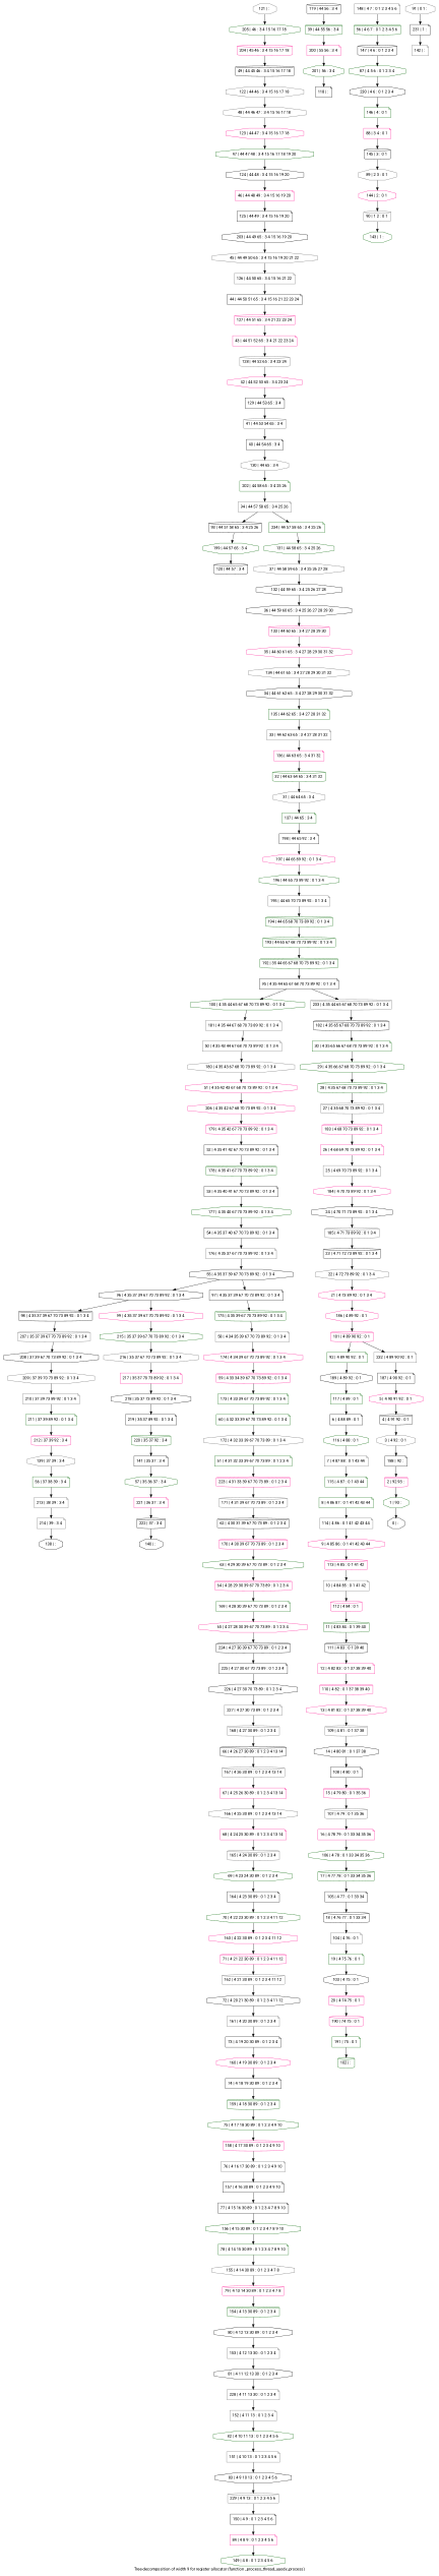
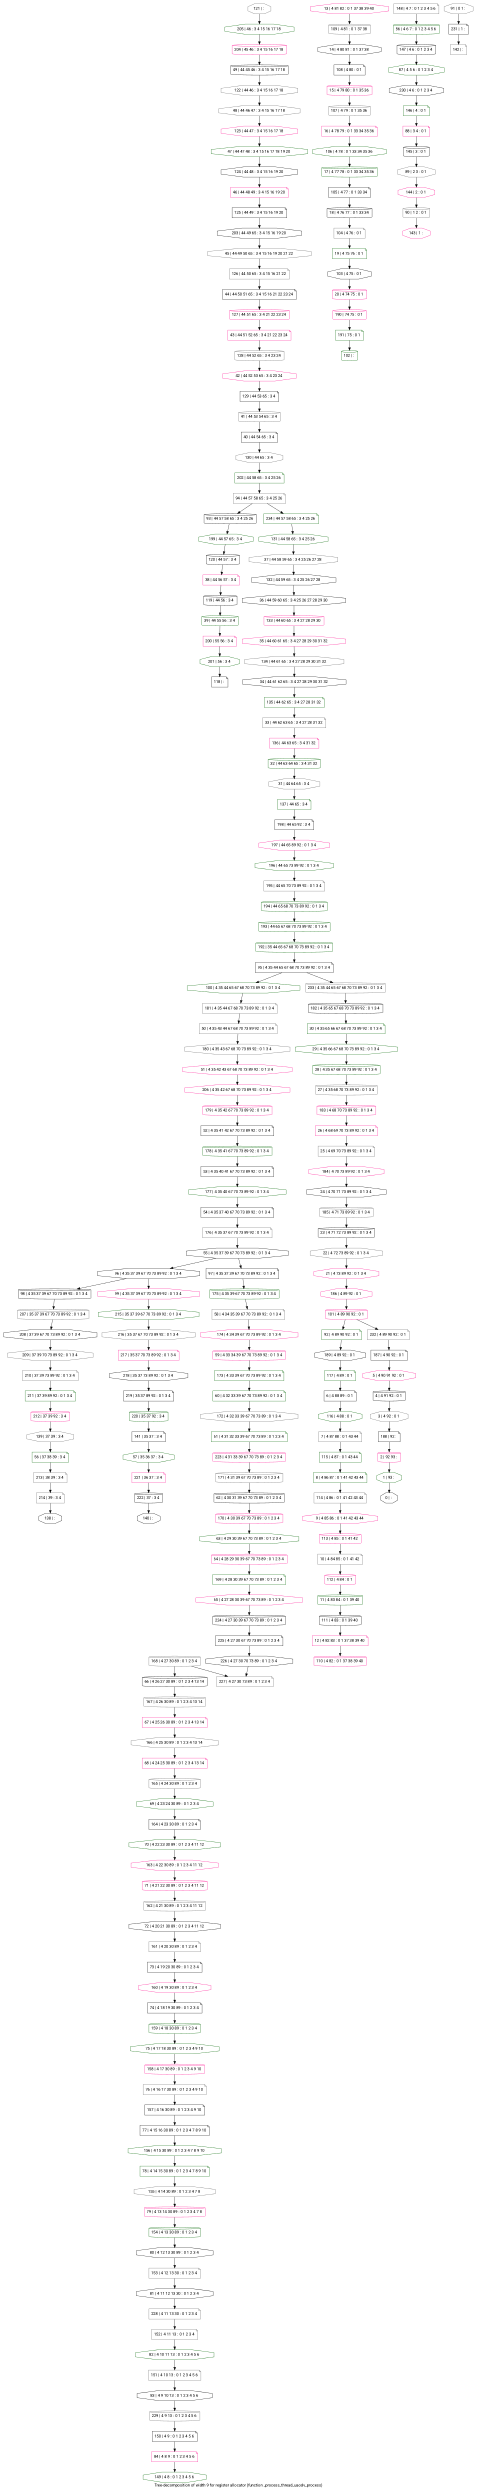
  digraph {
    fontname=Roboto
    label="Tree-decomposition of width 9 for register allocator (function _process_thread_uaodv_process)"
    node [color=black fontname=Roboto shape=note]
    edge [fontname=Roboto]
    n1 [label="0 | : " shape=octagon]
    n2 [color=darkgreen label="1 | 93 : " shape=octagon]
    n3 [color=deeppink label="2 | 92 93 : " shape=cylinder]
    n4 [color=gray40 label="3 | 4 92 : 0 1 " shape=octagon]
    n5 [label="188 | 92 : "]
    n6 [label="4 | 4 91 92 : 0 1 " shape=cylinder]
    n7 [color=deeppink label="5 | 4 90 91 92 : 0 1 " shape=octagon]
    n8 [label="6 | 4 88 89 : 0 1 "]
    n9 [color=darkgreen label="116 | 4 88 : 0 1 " shape=octagon]
    n10 [color=gray40 label="7 | 4 87 88 : 0 1 43 44 "]
    n11 [color=darkgreen label="115 | 4 87 : 0 1 43 44 "]
    n12 [color=darkgreen label="8 | 4 86 87 : 0 1 41 42 43 44 "]
    n13 [color=gray40 label="114 | 4 86 : 0 1 41 42 43 44 "]
    n14 [color=deeppink label="9 | 4 85 86 : 0 1 41 42 43 44 " shape=octagon]
    n15 [color=deeppink label="113 | 4 85 : 0 1 41 42 " shape=cylinder]
    n16 [color=gray40 label="10 | 4 84 85 : 0 1 41 42 "]
    n17 [color=deeppink label="112 | 4 84 : 0 1 " shape=cylinder]
    n18 [color=darkgreen label="11 | 4 83 84 : 0 1 39 40 " shape=cylinder]
    n19 [label="111 | 4 83 : 0 1 39 40 " shape=cylinder]
    n20 [color=deeppink label="12 | 4 82 83 : 0 1 37 38 39 40 "]
    n21 [color=deeppink label="110 | 4 82 : 0 1 37 38 39 40 " shape=cylinder]
    n22 [color=deeppink label="13 | 4 81 82 : 0 1 37 38 39 40 " shape=octagon]
    n23 [color=gray40 label="109 | 4 81 : 0 1 37 38 " shape=cylinder]
    n24 [label="14 | 4 80 81 : 0 1 37 38 " shape=octagon]
    n25 [label="108 | 4 80 : 0 1 "]
    n26 [color=deeppink label="15 | 4 79 80 : 0 1 35 36 " shape=cylinder]
    n27 [color=gray40 label="107 | 4 79 : 0 1 35 36 " shape=cylinder]
    n28 [color=deeppink label="16 | 4 78 79 : 0 1 33 34 35 36 "]
    n29 [color=darkgreen label="106 | 4 78 : 0 1 33 34 35 36 " shape=octagon]
    n30 [color=darkgreen label="17 | 4 77 78 : 0 1 33 34 35 36 " shape=cylinder]
    n31 [label="105 | 4 77 : 0 1 33 34 "]
    n32 [label="18 | 4 76 77 : 0 1 33 34 " shape=cylinder]
    n33 [color=gray40 label="104 | 4 76 : 0 1 "]
    n34 [color=darkgreen label="19 | 4 75 76 : 0 1 "]
    n35 [label="103 | 4 75 : 0 1 " shape=octagon]
    n36 [color=deeppink label="20 | 4 74 75 : 0 1 " shape=cylinder]
    n37 [color=deeppink label="190 | 74 75 : 0 1 " shape=cylinder]
    n38 [color=darkgreen label="191 | 75 : 0 1 "]
    n39 [color=deeppink label="21 | 4 73 89 92 : 0 1 3 4 " shape=octagon]
    n40 [color=deeppink label="186 | 4 89 92 : 0 1 " shape=octagon]
    n41 [color=deeppink label="101 | 4 89 90 92 : 0 1 " shape=cylinder]
    n42 [color=gray40 label="22 | 4 72 73 89 92 : 0 1 3 4 " shape=octagon]
    n43 [label="23 | 4 71 72 73 89 92 : 0 1 3 4 " shape=cylinder]
    n44 [label="24 | 4 70 71 73 89 92 : 0 1 3 4 " shape=octagon]
    n45 [color=gray40 label="185 | 4 71 73 89 92 : 0 1 3 4 " shape=cylinder]
    n46 [color=gray40 label="25 | 4 69 70 73 89 92 : 0 1 3 4 "]
    n47 [color=deeppink label="184 | 4 70 73 89 92 : 0 1 3 4 " shape=octagon]
    n48 [color=deeppink label="26 | 4 68 69 70 73 89 92 : 0 1 3 4 "]
    n49 [color=gray40 label="27 | 4 35 68 70 73 89 92 : 0 1 3 4 " shape=cylinder]
    n50 [color=deeppink label="183 | 4 68 70 73 89 92 : 0 1 3 4 " shape=cylinder]
    n51 [color=darkgreen label="28 | 4 35 67 68 70 73 89 92 : 0 1 3 4 " shape=cylinder]
    n52 [color=darkgreen label="29 | 4 35 66 67 68 70 73 89 92 : 0 1 3 4 " shape=octagon]
    n53 [color=darkgreen label="30 | 4 35 65 66 67 68 70 73 89 92 : 0 1 3 4 "]
    n54 [color=gray40 label="31 | 44 64 65 : 3 4 " shape=octagon]
    n55 [color=darkgreen label="137 | 44 65 : 3 4 "]
    n56 [label="198 | 44 65 92 : 3 4 "]
    n57 [color=darkgreen label="32 | 44 63 64 65 : 3 4 31 32 " shape=cylinder]
    n58 [color=gray40 label="33 | 44 62 63 65 : 3 4 27 28 31 32 "]
    n59 [color=deeppink label="136 | 44 63 65 : 3 4 31 32 "]
    n60 [label="34 | 44 61 62 65 : 3 4 27 28 29 30 31 32 " shape=octagon]
    n61 [color=darkgreen label="135 | 44 62 65 : 3 4 27 28 31 32 "]
    n62 [color=deeppink label="35 | 44 60 61 65 : 3 4 27 28 29 30 31 32 " shape=octagon]
    n63 [color=gray40 label="134 | 44 61 65 : 3 4 27 28 29 30 31 32 " shape=octagon]
    n64 [label="36 | 44 59 60 65 : 3 4 25 26 27 28 29 30 " shape=octagon]
    n65 [color=deeppink label="133 | 44 60 65 : 3 4 27 28 29 30 " shape=cylinder]
    n66 [color=gray40 label="37 | 44 58 59 65 : 3 4 25 26 27 28 " shape=octagon]
    n67 [label="132 | 44 59 65 : 3 4 25 26 27 28 " shape=octagon]
+   n68 [color=deeppink label="38 | 44 56 57 : 3 4 "]
    n69 [label="119 | 44 56 : 3 4 " shape=cylinder]
    n70 [color=darkgreen label="39 | 44 55 56 : 3 4 " shape=cylinder]
    n71 [color=deeppink label="200 | 55 56 : 3 4 "]
    n72 [color=darkgreen label="201 | 56 : 3 4 " shape=octagon]
    n73 [label="40 | 44 54 65 : 3 4 "]
    n74 [color=gray40 label="130 | 44 65 : 3 4 " shape=octagon]
    n75 [color=darkgreen label="202 | 44 58 65 : 3 4 25 26 "]
    n76 [color=gray40 label="41 | 44 53 54 65 : 3 4 " shape=cylinder]
    n77 [color=deeppink label="42 | 44 52 53 65 : 3 4 23 24 " shape=octagon]
    n78 [label="129 | 44 53 65 : 3 4 "]
    n79 [color=deeppink label="43 | 44 51 52 65 : 3 4 21 22 23 24 "]
    n80 [color=gray40 label="128 | 44 52 65 : 3 4 23 24 " shape=cylinder]
    n81 [label="44 | 44 50 51 65 : 3 4 15 16 21 22 23 24 "]
    n82 [color=deeppink label="127 | 44 51 65 : 3 4 21 22 23 24 " shape=cylinder]
    n83 [color=gray40 label="45 | 44 49 50 65 : 3 4 15 16 19 20 21 22 " shape=octagon]
    n84 [color=gray40 label="126 | 44 50 65 : 3 4 15 16 21 22 "]
    n85 [color=deeppink label="46 | 44 48 49 : 3 4 15 16 19 20 "]
    n86 [label="125 | 44 49 : 3 4 15 16 19 20 "]
    n87 [label="203 | 44 49 65 : 3 4 15 16 19 20 " shape=octagon]
    n88 [color=darkgreen label="47 | 44 47 48 : 3 4 15 16 17 18 19 20 " shape=octagon]
    n89 [label="124 | 44 48 : 3 4 15 16 19 20 " shape=octagon]
    n90 [color=gray40 label="48 | 44 46 47 : 3 4 15 16 17 18 " shape=octagon]
    n91 [color=deeppink label="123 | 44 47 : 3 4 15 16 17 18 " shape=octagon]
    n92 [label="49 | 44 45 46 : 3 4 15 16 17 18 " shape=cylinder]
    n93 [color=gray40 label="122 | 44 46 : 3 4 15 16 17 18 " shape=octagon]
    n94 [color=gray40 label="50 | 4 35 43 44 67 68 70 73 89 92 : 0 1 3 4 "]
    n95 [color=gray40 label="180 | 4 35 43 67 68 70 73 89 92 : 0 1 3 4 " shape=octagon]
    n96 [color=deeppink label="51 | 4 35 42 43 67 68 70 73 89 92 : 0 1 3 4 " shape=octagon]
    n97 [color=deeppink label="206 | 4 35 42 67 68 70 73 89 92 : 0 1 3 4 " shape=octagon]
    n98 [color=deeppink label="179 | 4 35 42 67 70 73 89 92 : 0 1 3 4 " shape=cylinder]
    n99 [label="52 | 4 35 41 42 67 70 73 89 92 : 0 1 3 4 "]
    n100 [color=darkgreen label="178 | 4 35 41 67 70 73 89 92 : 0 1 3 4 " shape=cylinder]
    n101 [label="53 | 4 35 40 41 67 70 73 89 92 : 0 1 3 4 "]
    n102 [color=darkgreen label="177 | 4 35 40 67 70 73 89 92 : 0 1 3 4 " shape=octagon]
    n103 [label="54 | 4 35 37 40 67 70 73 89 92 : 0 1 3 4 "]
    n104 [color=gray40 label="176 | 4 35 37 67 70 73 89 92 : 0 1 3 4 "]
    n105 [label="55 | 4 35 37 39 67 70 73 89 92 : 0 1 3 4 " shape=octagon]
    n106 [label="96 | 4 35 37 39 67 70 73 89 92 : 0 1 3 4 " shape=octagon]
    n107 [label="97 | 4 35 37 39 67 70 73 89 92 : 0 1 3 4 "]
    n108 [label="98 | 4 35 37 39 67 70 73 89 92 : 0 1 3 4 " shape=cylinder]
    n109 [color=deeppink label="99 | 4 35 37 39 67 70 73 89 92 : 0 1 3 4 " shape=octagon]
    n110 [color=darkgreen label="175 | 4 35 39 67 70 73 89 92 : 0 1 3 4 " shape=cylinder]
    n111 [color=darkgreen label="56 | 37 38 39 : 3 4 "]
    n112 [color=gray40 label="213 | 38 39 : 3 4 "]
    n113 [color=gray40 label="214 | 39 : 3 4 "]
    n114 [color=darkgreen label="57 | 35 36 37 : 3 4 " shape=octagon]
    n115 [color=deeppink label="221 | 36 37 : 3 4 "]
    n116 [label="222 | 37 : 3 4 " shape=cylinder]
    n117 [color=gray40 label="58 | 4 34 35 39 67 70 73 89 92 : 0 1 3 4 "]
    n118 [color=deeppink label="174 | 4 34 39 67 70 73 89 92 : 0 1 3 4 " shape=octagon]
    n119 [color=deeppink label="59 | 4 33 34 39 67 70 73 89 92 : 0 1 3 4 " shape=cylinder]
    n120 [color=darkgreen label="173 | 4 33 39 67 70 73 89 92 : 0 1 3 4 "]
    n121 [color=darkgreen label="60 | 4 32 33 39 67 70 73 89 92 : 0 1 3 4 "]
    n122 [color=gray40 label="172 | 4 32 33 39 67 70 73 89 : 0 1 3 4 " shape=octagon]
    n123 [color=darkgreen label="61 | 4 31 32 33 39 67 70 73 89 : 0 1 2 3 4 "]
    n124 [color=deeppink label="223 | 4 31 33 39 67 70 73 89 : 0 1 2 3 4 " shape=cylinder]
    n125 [color=gray40 label="171 | 4 31 39 67 70 73 89 : 0 1 2 3 4 " shape=cylinder]
    n126 [label="62 | 4 30 31 39 67 70 73 89 : 0 1 2 3 4 " shape=cylinder]
    n127 [color=deeppink label="170 | 4 30 39 67 70 73 89 : 0 1 2 3 4 " shape=cylinder]
    n128 [color=darkgreen label="63 | 4 29 30 39 67 70 73 89 : 0 1 2 3 4 " shape=octagon]
    n129 [color=deeppink label="64 | 4 28 29 30 39 67 70 73 89 : 0 1 2 3 4 " shape=cylinder]
    n130 [color=darkgreen label="169 | 4 28 30 39 67 70 73 89 : 0 1 2 3 4 "]
    n131 [color=deeppink label="65 | 4 27 28 30 39 67 70 73 89 : 0 1 2 3 4 " shape=octagon]
    n132 [label="224 | 4 27 30 39 67 70 73 89 : 0 1 2 3 4 " shape=cylinder]
    n133 [label="225 | 4 27 30 67 70 73 89 : 0 1 2 3 4 "]
    n134 [label="66 | 4 26 27 30 89 : 0 1 2 3 4 13 14 " shape=cylinder]
    n135 [color=gray40 label="167 | 4 26 30 89 : 0 1 2 3 4 13 14 " shape=cylinder]
    n136 [color=deeppink label="67 | 4 25 26 30 89 : 0 1 2 3 4 13 14 "]
    n137 [color=gray40 label="166 | 4 25 30 89 : 0 1 2 3 4 13 14 " shape=octagon]
    n138 [color=deeppink label="68 | 4 24 25 30 89 : 0 1 2 3 4 13 14 "]
    n139 [color=gray40 label="165 | 4 24 30 89 : 0 1 2 3 4 " shape=cylinder]
    n140 [color=darkgreen label="69 | 4 23 24 30 89 : 0 1 2 3 4 " shape=octagon]
    n141 [label="164 | 4 23 30 89 : 0 1 2 3 4 "]
    n142 [color=darkgreen label="70 | 4 22 23 30 89 : 0 1 2 3 4 11 12 " shape=octagon]
    n143 [color=deeppink label="163 | 4 22 30 89 : 0 1 2 3 4 11 12 " shape=octagon]
    n144 [color=deeppink label="71 | 4 21 22 30 89 : 0 1 2 3 4 11 12 " shape=cylinder]
    n145 [color=gray40 label="162 | 4 21 30 89 : 0 1 2 3 4 11 12 " shape=cylinder]
    n146 [label="72 | 4 20 21 30 89 : 0 1 2 3 4 11 12 " shape=octagon]
    n147 [color=gray40 label="161 | 4 20 30 89 : 0 1 2 3 4 "]
    n148 [label="73 | 4 19 20 30 89 : 0 1 2 3 4 "]
    n149 [color=deeppink label="160 | 4 19 30 89 : 0 1 2 3 4 " shape=octagon]
    n150 [label="74 | 4 18 19 30 89 : 0 1 2 3 4 "]
    n151 [color=darkgreen label="159 | 4 18 30 89 : 0 1 2 3 4 " shape=cylinder]
    n152 [color=darkgreen label="75 | 4 17 18 30 89 : 0 1 2 3 4 9 10 " shape=octagon]
    n153 [color=deeppink label="158 | 4 17 30 89 : 0 1 2 3 4 9 10 " shape=cylinder]
    n154 [color=gray40 label="76 | 4 16 17 30 89 : 0 1 2 3 4 9 10 "]
    n155 [label="157 | 4 16 30 89 : 0 1 2 3 4 9 10 "]
    n156 [label="77 | 4 15 16 30 89 : 0 1 2 3 4 7 8 9 10 "]
    n157 [color=darkgreen label="156 | 4 15 30 89 : 0 1 2 3 4 7 8 9 10 " shape=octagon]
    n158 [color=darkgreen label="78 | 4 14 15 30 89 : 0 1 2 3 4 7 8 9 10 "]
    n159 [color=gray40 label="155 | 4 14 30 89 : 0 1 2 3 4 7 8 " shape=octagon]
    n160 [color=deeppink label="79 | 4 13 14 30 89 : 0 1 2 3 4 7 8 " shape=cylinder]
    n161 [color=darkgreen label="154 | 4 13 30 89 : 0 1 2 3 4 " shape=cylinder]
    n162 [label="80 | 4 12 13 30 89 : 0 1 2 3 4 " shape=octagon]
    n163 [color=gray40 label="153 | 4 12 13 30 : 0 1 2 3 4 "]
    n164 [label="81 | 4 11 12 13 30 : 0 1 2 3 4 " shape=octagon]
    n165 [color=gray40 label="228 | 4 11 13 30 : 0 1 2 3 4 "]
    n166 [color=gray40 label="152 | 4 11 13 : 0 1 2 3 4 "]
    n167 [color=darkgreen label="82 | 4 10 11 13 : 0 1 2 3 4 5 6 " shape=octagon]
    n168 [color=gray40 label="151 | 4 10 13 : 0 1 2 3 4 5 6 "]
    n169 [label="83 | 4 9 10 13 : 0 1 2 3 4 5 6 " shape=octagon]
    n170 [color=gray40 label="229 | 4 9 13 : 0 1 2 3 4 5 6 " shape=cylinder]
    n171 [label="150 | 4 9 : 0 1 2 3 4 5 6 "]
    n172 [color=deeppink label="84 | 4 8 9 : 0 1 2 3 4 5 6 "]
    n173 [color=darkgreen label="149 | 4 8 : 0 1 2 3 4 5 6 " shape=octagon]
    n174 [color=gray40 label="148 | 4 7 : 0 1 2 3 4 5 6 "]
    n175 [color=darkgreen label="86 | 4 6 7 : 0 1 2 3 4 5 6 " shape=cylinder]
    n176 [label="147 | 4 6 : 0 1 2 3 4 " shape=cylinder]
    n177 [color=darkgreen label="87 | 4 5 6 : 0 1 2 3 4 " shape=octagon]
    n178 [label="230 | 4 6 : 0 1 2 3 4 " shape=octagon]
    n179 [color=darkgreen label="146 | 4 : 0 1 "]
    n180 [color=deeppink label="88 | 3 4 : 0 1 "]
    n181 [label="145 | 3 : 0 1 " shape=cylinder]
    n182 [color=gray40 label="89 | 2 3 : 0 1 " shape=octagon]
    n183 [color=deeppink label="144 | 2 : 0 1 " shape=octagon]
    n184 [color=gray40 label="90 | 1 2 : 0 1 " shape=cylinder]
-   n185 [color=darkgreen label="143 | 1 : " shape=octagon]
+   n185 [color=deeppink label="143 | 1 : " shape=octagon]
    n186 [color=gray40 label="91 | 0 1 : " shape=octagon]
    n187 [label="231 | 1 : "]
    n188 [color=gray40 label="142 | : "]
    n189 [color=darkgreen label="92 | 4 89 90 92 : 0 1 "]
    n190 [label="189 | 4 89 92 : 0 1 " shape=octagon]
    n191 [color=darkgreen label="117 | 4 89 : 0 1 "]
    n192 [label="93 | 44 57 58 65 : 3 4 25 26 " shape=cylinder]
    n193 [color=darkgreen label="199 | 44 57 65 : 3 4 " shape=octagon]
    n194 [label="120 | 44 57 : 3 4 " shape=cylinder]
    n195 [color=gray40 label="94 | 44 57 58 65 : 3 4 25 26 "]
    n196 [color=darkgreen label="234 | 44 57 58 65 : 3 4 25 26 "]
    n197 [color=darkgreen label="131 | 44 58 65 : 3 4 25 26 " shape=octagon]
    n198 [label="95 | 4 35 44 65 67 68 70 73 89 92 : 0 1 3 4 "]
    n199 [color=darkgreen label="100 | 4 35 44 65 67 68 70 73 89 92 : 0 1 3 4 " shape=octagon]
    n200 [color=gray40 label="233 | 4 35 44 65 67 68 70 73 89 92 : 0 1 3 4 " shape=cylinder]
    n201 [color=gray40 label="181 | 4 35 44 67 68 70 73 89 92 : 0 1 3 4 "]
    n202 [label="182 | 4 35 65 67 68 70 73 89 92 : 0 1 3 4 " shape=cylinder]
    n203 [color=gray40 label="207 | 35 37 39 67 70 73 89 92 : 0 1 3 4 " shape=cylinder]
    n204 [color=darkgreen label="215 | 35 37 39 67 70 73 89 92 : 0 1 3 4 " shape=octagon]
    n205 [label="208 | 37 39 67 70 73 89 92 : 0 1 3 4 " shape=octagon]
    n206 [color=gray40 label="216 | 35 37 67 70 73 89 92 : 0 1 3 4 " shape=octagon]
    n207 [color=gray40 label="232 | 4 89 90 92 : 0 1 "]
    n208 [label="187 | 4 90 92 : 0 1 "]
    n209 [color=darkgreen label="102 | : " shape=cylinder]
    n210 [label="118 | : "]
    n211 [color=gray40 label="121 | : " shape=octagon]
    n212 [color=darkgreen label="205 | 46 : 3 4 15 16 17 18 " shape=octagon]
    n213 [color=deeppink label="204 | 45 46 : 3 4 15 16 17 18 " shape=cylinder]
    n214 [color=deeppink label="197 | 44 65 89 92 : 0 1 3 4 " shape=octagon]
    n215 [label="138 | : " shape=octagon]
    n216 [color=gray40 label="139 | 37 39 : 3 4 " shape=octagon]
    n217 [label="140 | : " shape=octagon]
    n218 [label="141 | 35 37 : 3 4 "]
    n219 [color=gray40 label="168 | 4 27 30 89 : 0 1 2 3 4 " shape=cylinder]
    n220 [color=darkgreen label="192 | 35 44 65 67 68 70 73 89 92 : 0 1 3 4 " shape=cylinder]
    n221 [color=darkgreen label="193 | 44 65 67 68 70 73 89 92 : 0 1 3 4 " shape=cylinder]
    n222 [color=darkgreen label="194 | 44 65 68 70 73 89 92 : 0 1 3 4 " shape=cylinder]
    n223 [color=gray40 label="195 | 44 65 70 73 89 92 : 0 1 3 4 "]
    n224 [color=darkgreen label="196 | 44 65 73 89 92 : 0 1 3 4 " shape=octagon]
    n225 [color=gray40 label="209 | 37 39 70 73 89 92 : 0 1 3 4 " shape=octagon]
    n226 [color=gray40 label="210 | 37 39 73 89 92 : 0 1 3 4 "]
    n227 [color=darkgreen label="211 | 37 39 89 92 : 0 1 3 4 "]
    n228 [color=deeppink label="212 | 37 39 92 : 3 4 " shape=cylinder]
    n229 [color=deeppink label="217 | 35 37 70 73 89 92 : 0 1 3 4 "]
    n230 [label="218 | 35 37 73 89 92 : 0 1 3 4 " shape=octagon]
    n231 [label="219 | 35 37 89 92 : 0 1 3 4 "]
    n232 [color=darkgreen label="220 | 35 37 92 : 3 4 " shape=cylinder]
    n233 [label="226 | 4 27 30 70 73 89 : 0 1 2 3 4 " shape=octagon]
    n234 [color=gray40 label="227 | 4 27 30 73 89 : 0 1 2 3 4 "]
    n2 -> n1
    n3 -> n2
    n4 -> n5
    n5 -> n3
    n6 -> n4
    n7 -> n6
    n8 -> n9
    n9 -> n10
    n10 -> n11
    n11 -> n12
    n12 -> n13
    n13 -> n14
    n14 -> n15
    n15 -> n16
    n16 -> n17
    n17 -> n18
    n18 -> n19
    n19 -> n20
    n20 -> n21
-   n21 -> n22
    n22 -> n23
    n23 -> n24
    n24 -> n25
    n25 -> n26
    n26 -> n27
    n27 -> n28
    n28 -> n29
    n29 -> n30
    n30 -> n31
    n31 -> n32
    n32 -> n33
    n33 -> n34
    n34 -> n35
    n35 -> n36
    n36 -> n37
    n37 -> n38
    n38 -> n209
    n39 -> n40
    n40 -> n41
    n41 -> n189
    n41 -> n207
    n42 -> n39
    n43 -> n42
    n44 -> n45
    n45 -> n43
    n46 -> n47
    n47 -> n44
    n48 -> n46
    n49 -> n50
    n50 -> n48
    n51 -> n49
    n52 -> n51
    n53 -> n52
    n54 -> n55
    n55 -> n56
    n56 -> n214
    n57 -> n54
    n58 -> n59
    n59 -> n57
    n60 -> n61
    n61 -> n58
    n62 -> n63
    n63 -> n60
    n64 -> n65
    n65 -> n62
    n66 -> n67
    n67 -> n64
+   n68 -> n69
    n69 -> n70
    n70 -> n71
    n71 -> n72
    n72 -> n210
    n73 -> n74
    n74 -> n75
    n75 -> n195
    n76 -> n73
    n77 -> n78
    n78 -> n76
    n79 -> n80
    n80 -> n77
    n81 -> n82
    n82 -> n79
    n83 -> n84
    n84 -> n81
    n85 -> n86
    n86 -> n87
    n87 -> n83
    n88 -> n89
    n89 -> n85
    n90 -> n91
    n91 -> n88
    n92 -> n93
    n93 -> n90
    n94 -> n95
    n95 -> n96
    n96 -> n97
    n97 -> n98
    n98 -> n99
    n99 -> n100
    n100 -> n101
    n101 -> n102
    n102 -> n103
    n103 -> n104
    n104 -> n105
    n105 -> n106
    n105 -> n107
    n106 -> n108
    n106 -> n109
    n107 -> n110
    n108 -> n203
    n109 -> n204
    n110 -> n117
    n111 -> n112
    n112 -> n113
    n113 -> n215
    n114 -> n115
    n115 -> n116
    n116 -> n217
    n117 -> n118
    n118 -> n119
    n119 -> n120
    n120 -> n121
    n121 -> n122
    n122 -> n123
    n123 -> n124
    n124 -> n125
    n125 -> n126
    n126 -> n127
    n127 -> n128
    n128 -> n129
    n129 -> n130
    n130 -> n131
    n131 -> n132
    n132 -> n133
    n133 -> n233
    n134 -> n135
    n135 -> n136
    n136 -> n137
    n137 -> n138
    n138 -> n139
    n139 -> n140
    n140 -> n141
    n141 -> n142
    n142 -> n143
    n143 -> n144
    n144 -> n145
    n145 -> n146
    n146 -> n147
    n147 -> n148
    n148 -> n149
    n149 -> n150
    n150 -> n151
    n151 -> n152
    n152 -> n153
    n153 -> n154
    n154 -> n155
    n155 -> n156
    n156 -> n157
    n157 -> n158
    n158 -> n159
    n159 -> n160
    n160 -> n161
    n161 -> n162
    n162 -> n163
    n163 -> n164
    n164 -> n165
    n165 -> n166
    n166 -> n167
    n167 -> n168
    n168 -> n169
    n169 -> n170
    n170 -> n171
    n171 -> n172
    n172 -> n173
    n174 -> n175
    n175 -> n176
    n176 -> n177
    n177 -> n178
    n178 -> n179
    n179 -> n180
    n180 -> n181
    n181 -> n182
    n182 -> n183
    n183 -> n184
    n184 -> n185
    n186 -> n187
    n187 -> n188
    n189 -> n190
    n190 -> n191
    n191 -> n8
    n192 -> n193
    n193 -> n194
+   n194 -> n68
    n195 -> n192
    n195 -> n196
    n196 -> n197
    n197 -> n66
    n198 -> n199
    n198 -> n200
    n199 -> n201
    n200 -> n202
    n201 -> n94
    n202 -> n53
    n203 -> n205
    n204 -> n206
    n205 -> n225
    n206 -> n229
    n207 -> n208
    n208 -> n7
    n211 -> n212
    n212 -> n213
    n213 -> n92
    n214 -> n224
    n216 -> n111
    n218 -> n114
    n219 -> n134
    n220 -> n198
    n221 -> n220
    n222 -> n221
    n223 -> n222
    n224 -> n223
    n225 -> n226
    n226 -> n227
    n227 -> n228
    n228 -> n216
    n229 -> n230
    n230 -> n231
    n231 -> n232
    n232 -> n218
    n233 -> n234
-   n234 -> n219
+   n219 -> n234
  }
